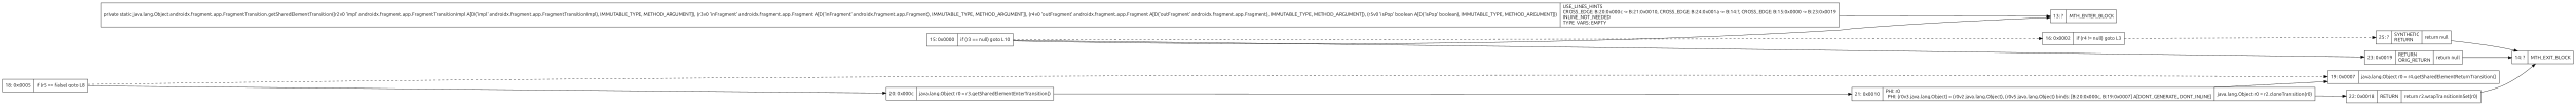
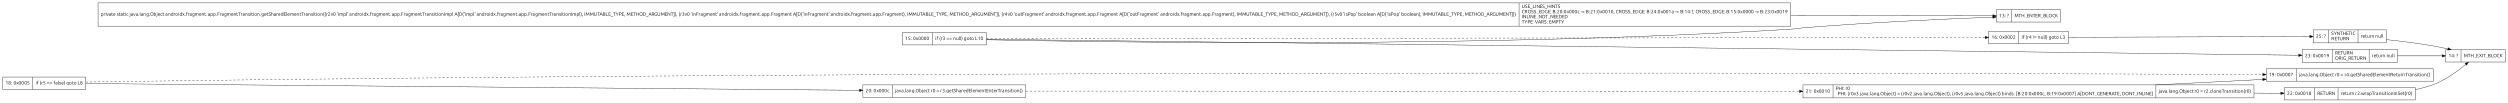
  digraph {
    fontname=Ubuntu
    rankdir=LR
    node [fontname=Ubuntu shape=record]
    edge [fontname=Ubuntu]
    n1 [label="{13\:\ ?|MTH_ENTER_BLOCK\l}"]
    n2 [label="{15\:\ 0x0000|if (r3 == null) goto L10\l}"]
    n3 [label="{16\:\ 0x0002|if (r4 != null) goto L3\l}"]
    n4 [label="{23\:\ 0x0019|RETURN\lORIG_RETURN\l|return null\l}"]
    n5 [label="{25\:\ ?|SYNTHETIC\lRETURN\l|return null\l}"]
    n6 [label="{14\:\ ?|MTH_EXIT_BLOCK\l}"]
    n7 [label="{18\:\ 0x0005|if (r5 == false) goto L8\l}"]
    n8 [label="{19\:\ 0x0007|java.lang.Object r0 = r4.getSharedElementReturnTransition()\l}"]
    n9 [label="{20\:\ 0x000c|java.lang.Object r0 = r3.getSharedElementEnterTransition()\l}"]
    n10 [label="{21\:\ 0x0010|PHI: r0 \l  PHI: (r0v3 java.lang.Object) = (r0v2 java.lang.Object), (r0v5 java.lang.Object) binds: [B:20:0x000c, B:19:0x0007] A[DONT_GENERATE, DONT_INLINE]\l|java.lang.Object r0 = r2.cloneTransition(r0)\l}"]
    n11 [label="{22\:\ 0x0018|RETURN\l|return r2.wrapTransitionInSet(r0)\l}"]
    n12 [label="{private static java.lang.Object androidx.fragment.app.FragmentTransition.getSharedElementTransition((r2v0 'impl' androidx.fragment.app.FragmentTransitionImpl A[D('impl' androidx.fragment.app.FragmentTransitionImpl), IMMUTABLE_TYPE, METHOD_ARGUMENT]), (r3v0 'inFragment' androidx.fragment.app.Fragment A[D('inFragment' androidx.fragment.app.Fragment), IMMUTABLE_TYPE, METHOD_ARGUMENT]), (r4v0 'outFragment' androidx.fragment.app.Fragment A[D('outFragment' androidx.fragment.app.Fragment), IMMUTABLE_TYPE, METHOD_ARGUMENT]), (r5v0 'isPop' boolean A[D('isPop' boolean), IMMUTABLE_TYPE, METHOD_ARGUMENT]))  | USE_LINES_HINTS\lCROSS_EDGE: B:20:0x000c \-\> B:21:0x0010, CROSS_EDGE: B:24:0x001a \-\> B:14:?, CROSS_EDGE: B:15:0x0000 \-\> B:23:0x0019\lINLINE_NOT_NEEDED\lTYPE_VARS: EMPTY\l}"]
    n2 -> n1
    n2 -> n3 [style=dashed]
    n2 -> n4
-   n3 -> n5 [style=dashed]
+   n3 -> n5 [style=solid]
    n4 -> n6
    n5 -> n6
    n7 -> n8 [style=dashed]
    n7 -> n9
-   n9 -> n10
+   n9 -> n10 [style=dashed]
    n10 -> n8
    n10 -> n11
    n11 -> n6
    n12 -> n1
  }
